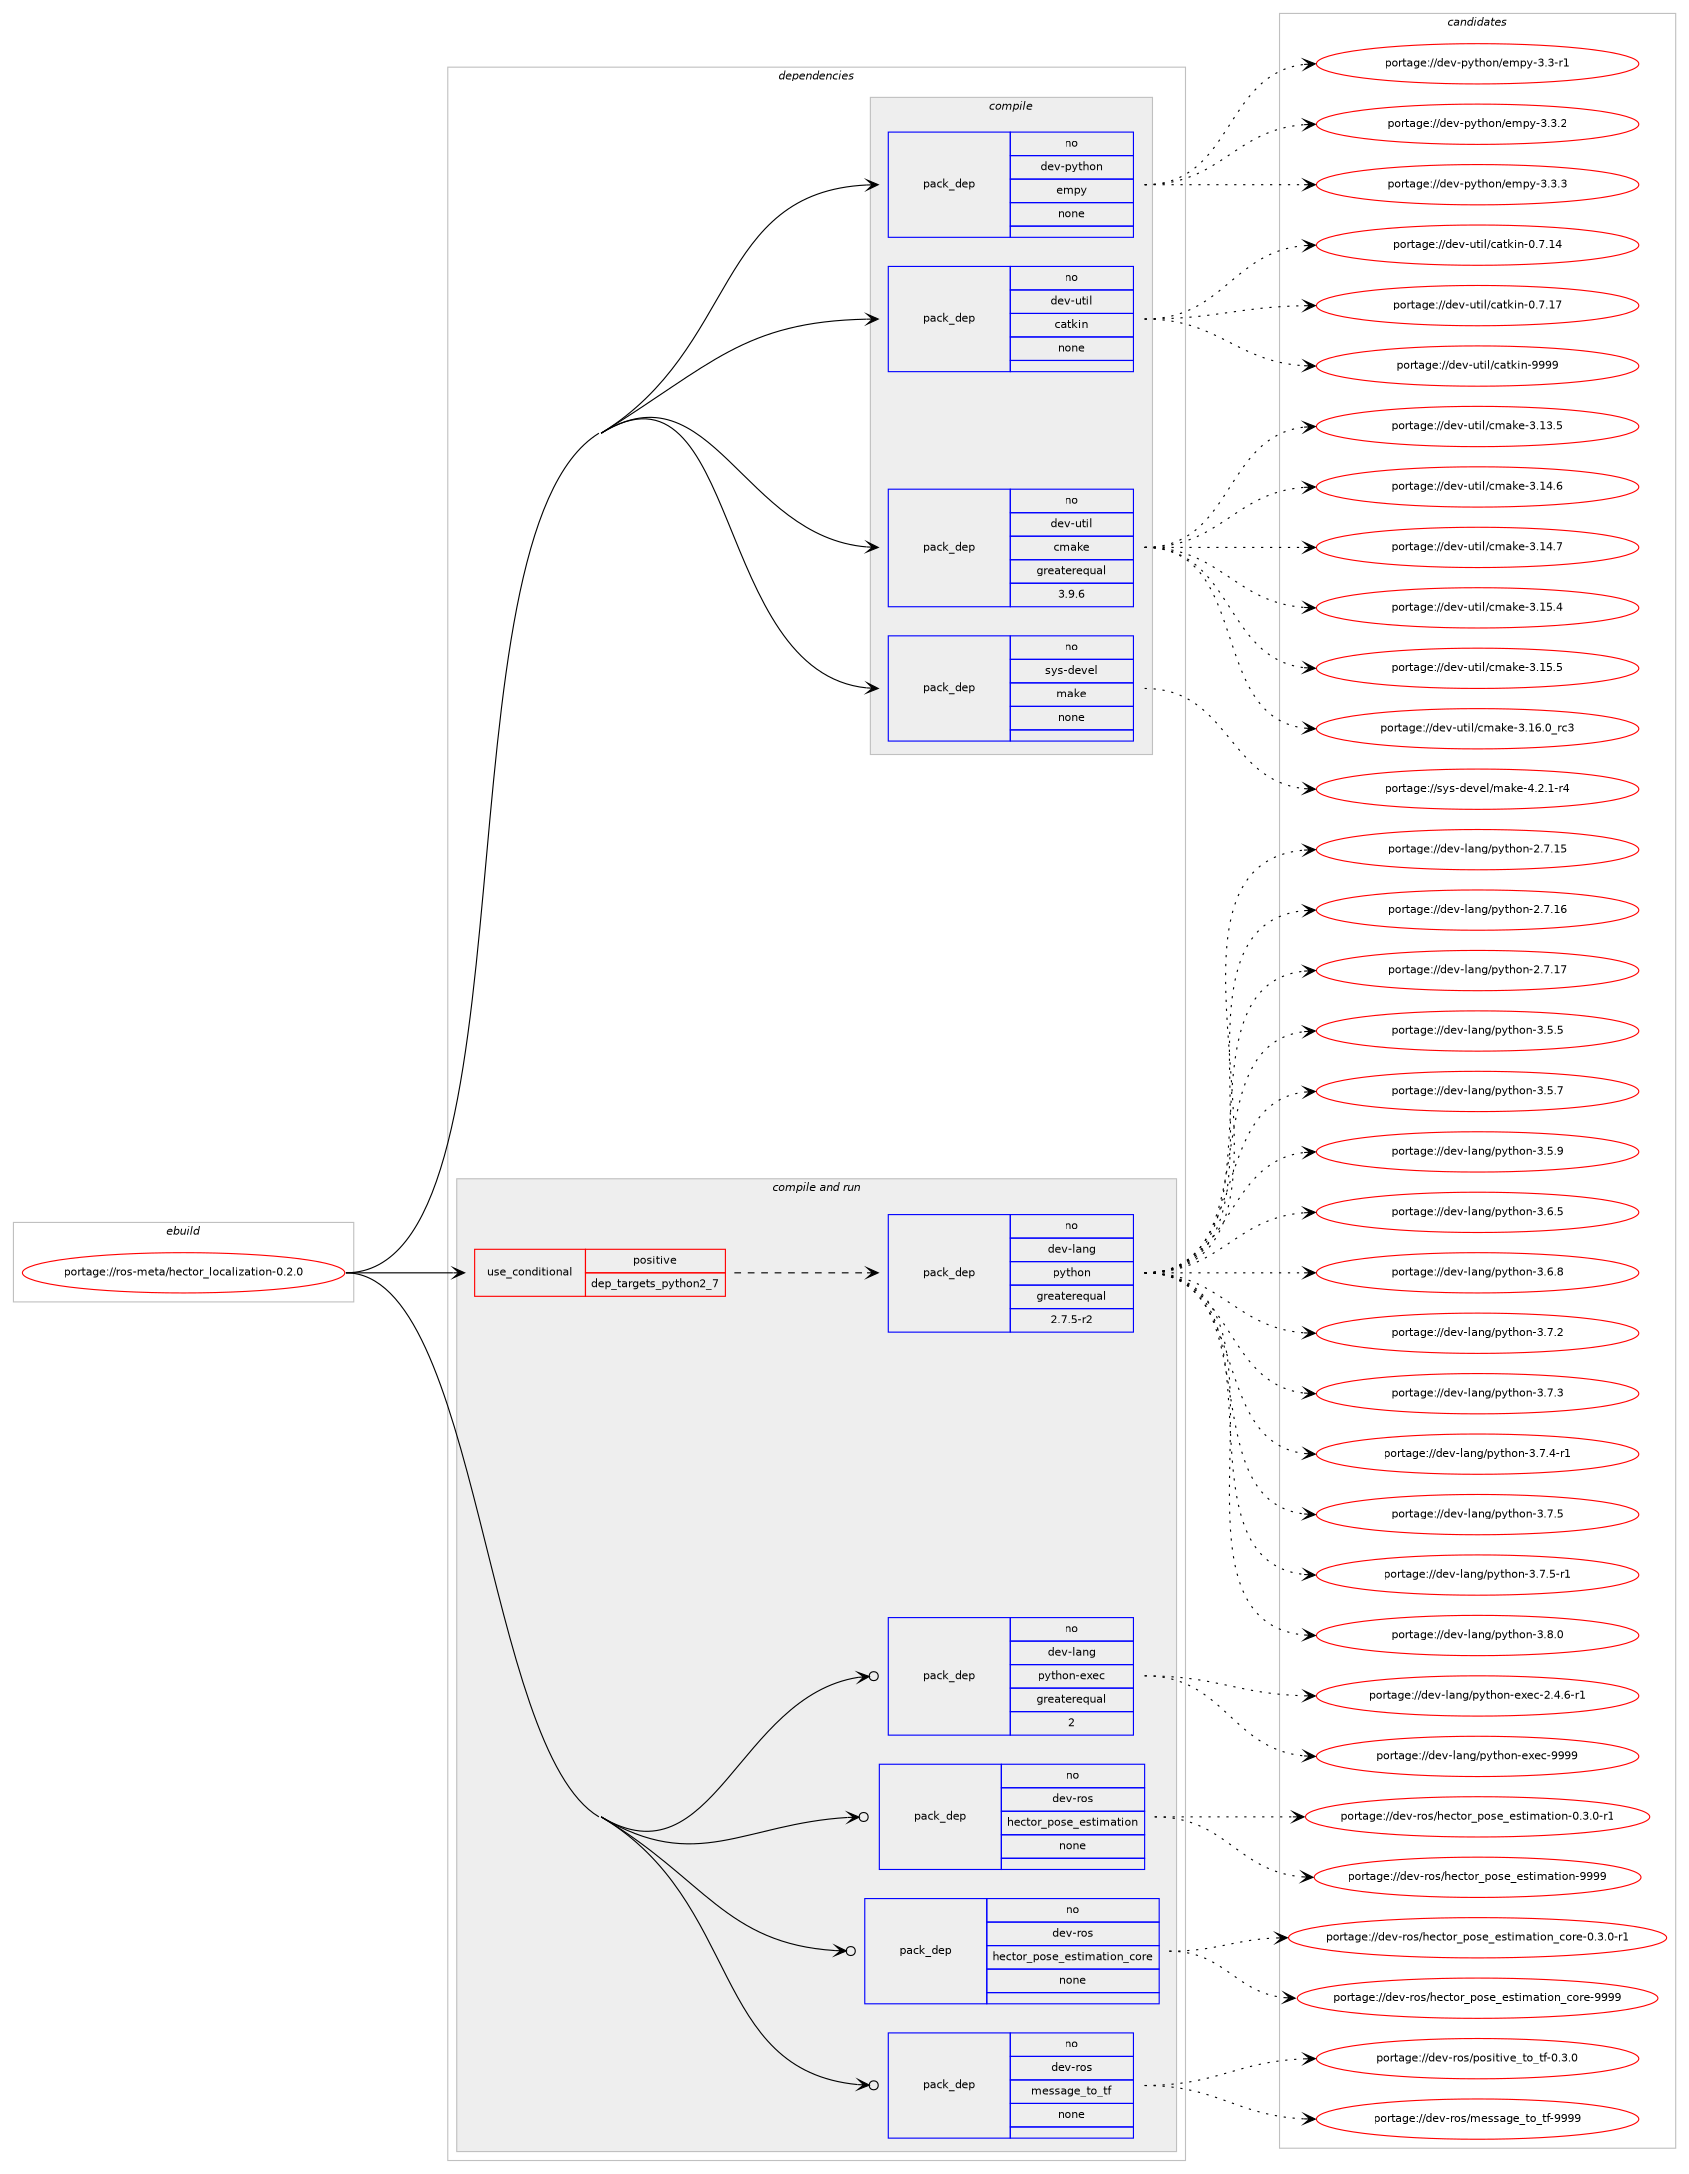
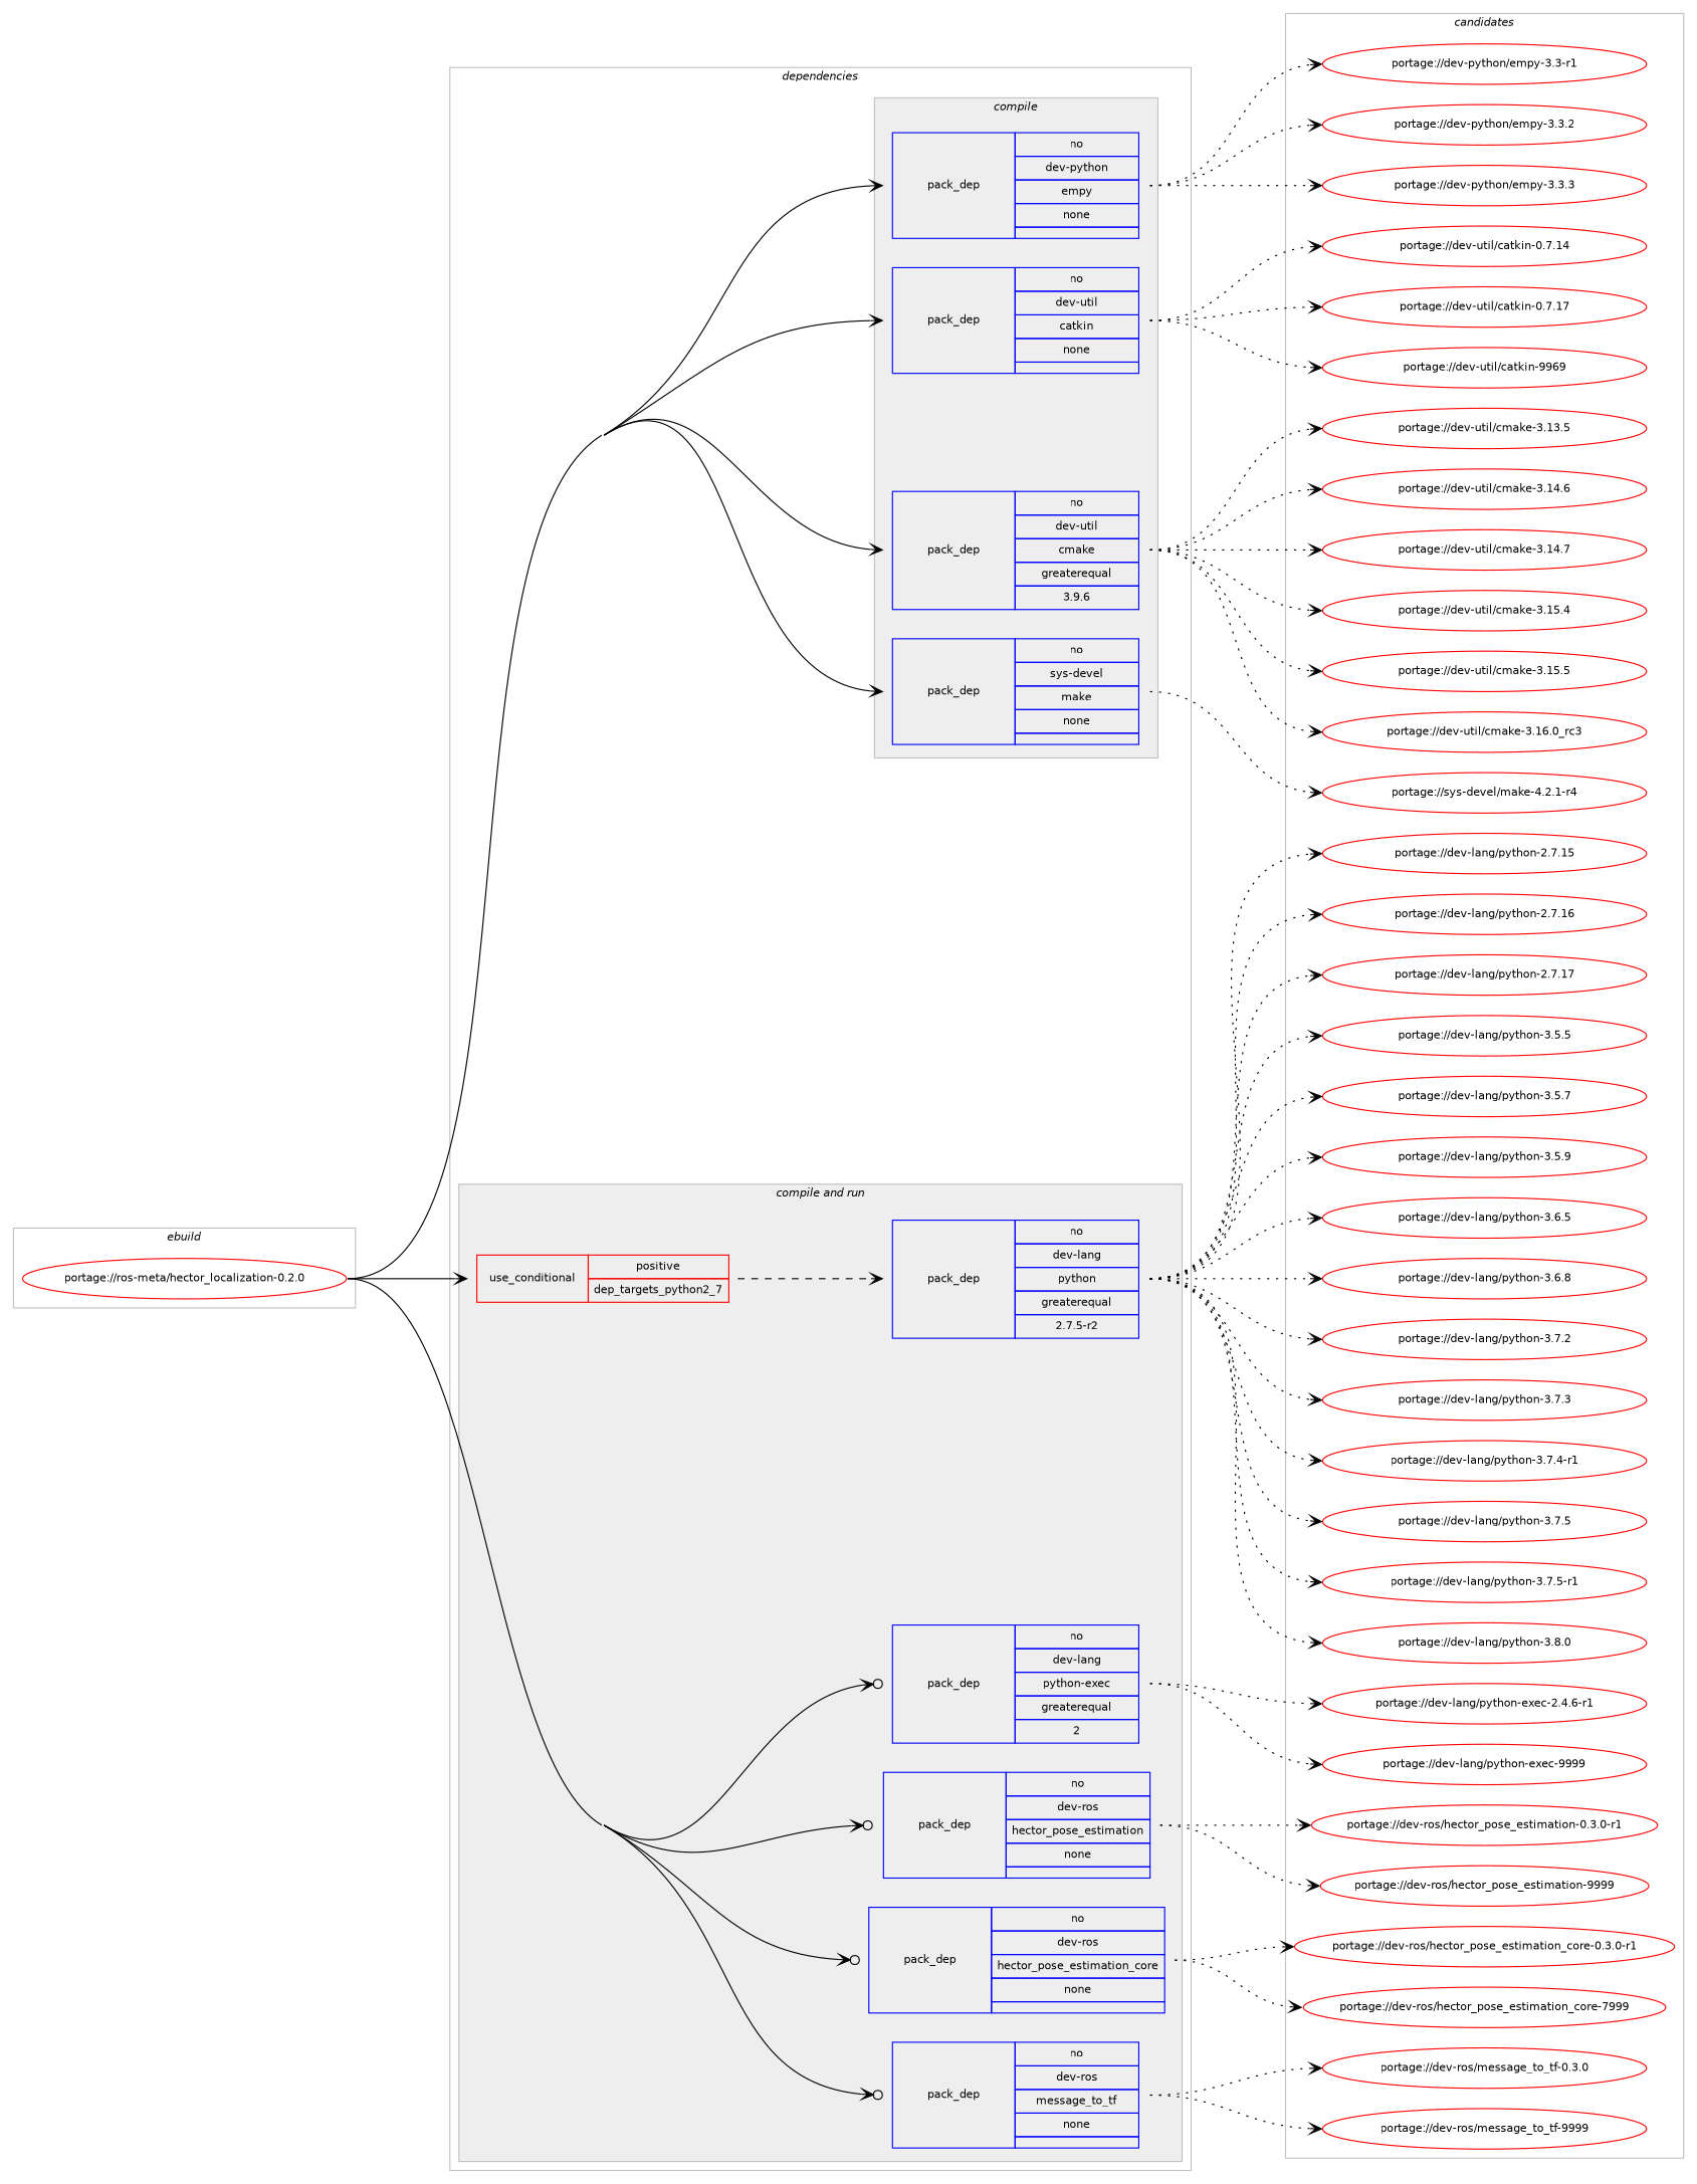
  digraph {
    compound=true
    concentrate=true
    fontname=Helvetica
    fontsize=10
    newrank=true
    rankdir=LR
    ranksep=1.5
    node [color=red fontname=Helvetica fontsize=10]
    edge [arrowhead=vee headport=w style=dotted tailport=e weight=100]
    n1 [label="portage://ros-meta/hector_localization-0.2.0" width=4]
    n2 [color=blue label=<<TABLE BORDER="0" CELLBORDER="1" CELLSPACING="0" CELLPADDING="4" WIDTH="220"><TR><TD ROWSPAN="6" CELLPADDING="30">pack_dep</TD></TR><TR><TD WIDTH="110">no</TD></TR><TR><TD>dev-python</TD></TR><TR><TD>empy</TD></TR><TR><TD>none</TD></TR><TR><TD></TD></TR></TABLE>> shape=none]
    n3 [color=blue label=<<TABLE BORDER="0" CELLBORDER="1" CELLSPACING="0" CELLPADDING="4" WIDTH="220"><TR><TD ROWSPAN="6" CELLPADDING="30">pack_dep</TD></TR><TR><TD WIDTH="110">no</TD></TR><TR><TD>dev-util</TD></TR><TR><TD>catkin</TD></TR><TR><TD>none</TD></TR><TR><TD></TD></TR></TABLE>> shape=none]
    n4 [color=blue label=<<TABLE BORDER="0" CELLBORDER="1" CELLSPACING="0" CELLPADDING="4" WIDTH="220"><TR><TD ROWSPAN="6" CELLPADDING="30">pack_dep</TD></TR><TR><TD WIDTH="110">no</TD></TR><TR><TD>dev-util</TD></TR><TR><TD>cmake</TD></TR><TR><TD>greaterequal</TD></TR><TR><TD>3.9.6</TD></TR></TABLE>> shape=none]
    n5 [color=blue label=<<TABLE BORDER="0" CELLBORDER="1" CELLSPACING="0" CELLPADDING="4" WIDTH="220"><TR><TD ROWSPAN="6" CELLPADDING="30">pack_dep</TD></TR><TR><TD WIDTH="110">no</TD></TR><TR><TD>sys-devel</TD></TR><TR><TD>make</TD></TR><TR><TD>none</TD></TR><TR><TD></TD></TR></TABLE>> shape=none]
    n6 [color=blue label=<<TABLE BORDER="0" CELLBORDER="1" CELLSPACING="0" CELLPADDING="4" WIDTH="220"><TR><TD ROWSPAN="6" CELLPADDING="30">pack_dep</TD></TR><TR><TD WIDTH="110">no</TD></TR><TR><TD>dev-lang</TD></TR><TR><TD>python</TD></TR><TR><TD>greaterequal</TD></TR><TR><TD>2.7.5-r2</TD></TR></TABLE>> shape=none]
    n7 [label=<<TABLE BORDER="0" CELLBORDER="1" CELLSPACING="0" CELLPADDING="4"><TR><TD ROWSPAN="3" CELLPADDING="10">use_conditional</TD></TR><TR><TD>positive</TD></TR><TR><TD>dep_targets_python2_7</TD></TR></TABLE>> shape=none]
    n8 [color=blue label=<<TABLE BORDER="0" CELLBORDER="1" CELLSPACING="0" CELLPADDING="4" WIDTH="220"><TR><TD ROWSPAN="6" CELLPADDING="30">pack_dep</TD></TR><TR><TD WIDTH="110">no</TD></TR><TR><TD>dev-lang</TD></TR><TR><TD>python-exec</TD></TR><TR><TD>greaterequal</TD></TR><TR><TD>2</TD></TR></TABLE>> shape=none]
    n9 [color=blue label=<<TABLE BORDER="0" CELLBORDER="1" CELLSPACING="0" CELLPADDING="4" WIDTH="220"><TR><TD ROWSPAN="6" CELLPADDING="30">pack_dep</TD></TR><TR><TD WIDTH="110">no</TD></TR><TR><TD>dev-ros</TD></TR><TR><TD>hector_pose_estimation</TD></TR><TR><TD>none</TD></TR><TR><TD></TD></TR></TABLE>> shape=none]
    n10 [color=blue label=<<TABLE BORDER="0" CELLBORDER="1" CELLSPACING="0" CELLPADDING="4" WIDTH="220"><TR><TD ROWSPAN="6" CELLPADDING="30">pack_dep</TD></TR><TR><TD WIDTH="110">no</TD></TR><TR><TD>dev-ros</TD></TR><TR><TD>hector_pose_estimation_core</TD></TR><TR><TD>none</TD></TR><TR><TD></TD></TR></TABLE>> shape=none]
    n11 [color=blue label=<<TABLE BORDER="0" CELLBORDER="1" CELLSPACING="0" CELLPADDING="4" WIDTH="220"><TR><TD ROWSPAN="6" CELLPADDING="30">pack_dep</TD></TR><TR><TD WIDTH="110">no</TD></TR><TR><TD>dev-ros</TD></TR><TR><TD>message_to_tf</TD></TR><TR><TD>none</TD></TR><TR><TD></TD></TR></TABLE>> shape=none]
    n12 [label="portage://dev-python/empy-3.3-r1" width=4]
    n13 [label="portage://dev-python/empy-3.3.2" width=4]
    n14 [label="portage://dev-python/empy-3.3.3" width=4]
    n15 [label="portage://dev-util/catkin-0.7.14" width=4]
    n16 [label="portage://dev-util/catkin-0.7.17" width=4]
-   n17 [label="portage://dev-util/catkin-9999" width=4]
+   n17 [label="portage://dev-util/catkin-9969" width=4]
    n18 [label="portage://dev-util/cmake-3.13.5" width=4]
    n19 [label="portage://dev-util/cmake-3.14.6" width=4]
    n20 [label="portage://dev-util/cmake-3.14.7" width=4]
    n21 [label="portage://dev-util/cmake-3.15.4" width=4]
    n22 [label="portage://dev-util/cmake-3.15.5" width=4]
    n23 [label="portage://dev-util/cmake-3.16.0_rc3" width=4]
    n24 [label="portage://sys-devel/make-4.2.1-r4" width=4]
    n25 [label="portage://dev-lang/python-2.7.15" width=4]
    n26 [label="portage://dev-lang/python-2.7.16" width=4]
    n27 [label="portage://dev-lang/python-2.7.17" width=4]
    n28 [label="portage://dev-lang/python-3.5.5" width=4]
    n29 [label="portage://dev-lang/python-3.5.7" width=4]
    n30 [label="portage://dev-lang/python-3.5.9" width=4]
    n31 [label="portage://dev-lang/python-3.6.5" width=4]
    n32 [label="portage://dev-lang/python-3.6.8" width=4]
    n33 [label="portage://dev-lang/python-3.7.2" width=4]
    n34 [label="portage://dev-lang/python-3.7.3" width=4]
    n35 [label="portage://dev-lang/python-3.7.4-r1" width=4]
    n36 [label="portage://dev-lang/python-3.7.5" width=4]
    n37 [label="portage://dev-lang/python-3.7.5-r1" width=4]
    n38 [label="portage://dev-lang/python-3.8.0" width=4]
    n39 [label="portage://dev-lang/python-exec-2.4.6-r1" width=4]
    n40 [label="portage://dev-lang/python-exec-9999" width=4]
    n41 [label="portage://dev-ros/hector_pose_estimation-0.3.0-r1" width=4]
    n42 [label="portage://dev-ros/hector_pose_estimation-9999" width=4]
    n43 [label="portage://dev-ros/hector_pose_estimation_core-0.3.0-r1" width=4]
-   n44 [label="portage://dev-ros/hector_pose_estimation_core-9999" width=4]
-   n45 [label="portage://dev-ros/positive_to_tf-0.3.0" width=4]
+   n44 [label="portage://dev-ros/hector_pose_estimation_core-7999" width=4]
+   n45 [label="portage://dev-ros/message_to_tf-0.3.0" width=4]
    n46 [label="portage://dev-ros/message_to_tf-9999" width=4]
    subgraph cluster_1 {
      color=gray
      label=<<i>ebuild</i>>
      rank=same
      n1
    }
    subgraph cluster_2 {
      color=gray
      label=<<i>dependencies</i>>
      subgraph cluster_3 {
        color=gray
        fillcolor="#eeeeee"
        label=<<i>compile</i>>
        style=filled
        subgraph sub_4 {
          color=gray
          fillcolor="#eeeeee"
          label=<<i>compile</i>>
          style=filled
          n2
        }
        subgraph sub_5 {
          color=gray
          fillcolor="#eeeeee"
          label=<<i>compile</i>>
          style=filled
          n3
        }
        subgraph sub_6 {
          color=gray
          fillcolor="#eeeeee"
          label=<<i>compile</i>>
          style=filled
          n4
        }
        subgraph sub_7 {
          color=gray
          fillcolor="#eeeeee"
          label=<<i>compile</i>>
          style=filled
          n5
        }
      }
      subgraph cluster_8 {
        color=gray
        fillcolor="#eeeeee"
        label=<<i>compile and run</i>>
        style=filled
        subgraph sub_9 {
          color=gray
          fillcolor="#eeeeee"
          label=<<i>compile and run</i>>
          style=filled
          n7
          subgraph sub_10 {
            color=gray
            fillcolor="#eeeeee"
            label=<<i>compile and run</i>>
            style=filled
            n6
          }
        }
        subgraph sub_11 {
          color=gray
          fillcolor="#eeeeee"
          label=<<i>compile and run</i>>
          style=filled
          n8
        }
        subgraph sub_12 {
          color=gray
          fillcolor="#eeeeee"
          label=<<i>compile and run</i>>
          style=filled
          n9
        }
        subgraph sub_13 {
          color=gray
          fillcolor="#eeeeee"
          label=<<i>compile and run</i>>
          style=filled
          n10
        }
        subgraph sub_14 {
          color=gray
          fillcolor="#eeeeee"
          label=<<i>compile and run</i>>
          style=filled
          n11
        }
      }
      subgraph cluster_15 {
        color=gray
        fillcolor="#eeeeee"
        label=<<i>run</i>>
        style=filled
      }
    }
    subgraph cluster_16 {
      color=gray
      label=<<i>candidates</i>>
      rank=same
      subgraph sub_17 {
        color=black
        label=<<i>candidates</i>>
        nodesep=1
        rank=same
        n12
        n13
        n14
      }
      subgraph sub_18 {
        color=black
        label=<<i>candidates</i>>
        nodesep=1
        rank=same
        n15
        n16
        n17
      }
      subgraph sub_19 {
        color=black
        label=<<i>candidates</i>>
        nodesep=1
        rank=same
        n18
        n19
        n20
        n21
        n22
        n23
      }
      subgraph sub_20 {
        color=black
        label=<<i>candidates</i>>
        nodesep=1
        rank=same
        n24
      }
      subgraph sub_21 {
        color=black
        label=<<i>candidates</i>>
        nodesep=1
        rank=same
        n25
        n26
        n27
        n28
        n29
        n30
        n31
        n32
        n33
        n34
        n35
        n36
        n37
        n38
      }
      subgraph sub_22 {
        color=black
        label=<<i>candidates</i>>
        nodesep=1
        rank=same
        n39
        n40
      }
      subgraph sub_23 {
        color=black
        label=<<i>candidates</i>>
        nodesep=1
        rank=same
        n41
        n42
      }
      subgraph sub_24 {
        color=black
        label=<<i>candidates</i>>
        nodesep=1
        rank=same
        n43
        n44
      }
      subgraph sub_25 {
        color=black
        label=<<i>candidates</i>>
        nodesep=1
        rank=same
        n45
        n46
      }
    }
    n1 -> n2 [style=solid weight=20]
    n1 -> n3 [style=solid weight=20]
    n1 -> n4 [style=solid weight=20]
    n1 -> n5 [style=solid weight=20]
    n1 -> n7 [style=solid weight=20]
    n1 -> n8 [arrowhead=odotvee style=solid weight=20]
    n1 -> n9 [arrowhead=odotvee style=solid weight=20]
    n1 -> n10 [arrowhead=odotvee style=solid weight=20]
    n1 -> n11 [arrowhead=odotvee style=solid weight=20]
    n2 -> n12
    n2 -> n13
    n2 -> n14
    n3 -> n15
    n3 -> n16
    n3 -> n17
    n4 -> n18
    n4 -> n19
    n4 -> n20
    n4 -> n21
    n4 -> n22
    n4 -> n23
    n5 -> n24
    n6 -> n25
    n6 -> n26
    n6 -> n27
    n6 -> n28
    n6 -> n29
    n6 -> n30
    n6 -> n31
    n6 -> n32
    n6 -> n33
    n6 -> n34
    n6 -> n35
    n6 -> n36
    n6 -> n37
    n6 -> n38
    n7 -> n6 [style=dashed weight=20]
    n8 -> n39
    n8 -> n40
    n9 -> n41
    n9 -> n42
    n10 -> n43
    n10 -> n44
    n11 -> n45
    n11 -> n46
  }
